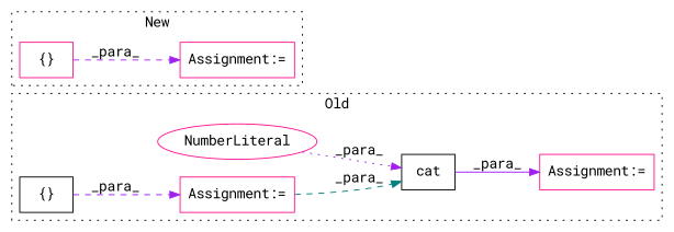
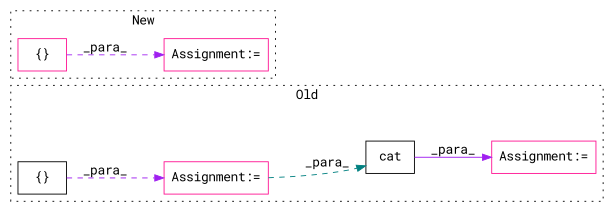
  digraph {
    rankdir=LR
    fontname="Roboto Mono"
    node [a=7 l=1 shape=box color=deeppink fontname="Roboto Mono"]
    edge [color=purple style=dashed fontname="Roboto Mono"]
    n1 [a=32 l="4,1" label=cat s="7306,7345" color=black]
    n2 [label="Assignment:=" s=6704]
    n3 [label="Assignment:=" s=7462]
-   n4 [a=34 label=NumberLiteral s=7344 shape=ellipse]
    n5 [a=4 l=2 label="{}" s=6714 color=black]
    n6 [a=4 l="1,1" label="{}" s="7369,7409"]
    n7 [label="Assignment:=" s=7575]
    subgraph cluster_1 {
      label=Old
      style=dotted
      n1
      n2
      n3
-     n4
      n5
    }
    subgraph cluster_2 {
      label=New
      style=dotted
      n6
      n7
    }
    n1 -> n3 [label=_para_ style=solid]
    n2 -> n1 [label=_para_ color=teal]
-   n4 -> n1 [label=_para_ style=dotted]
    n5 -> n2 [label=_para_]
    n6 -> n7 [label=_para_]
  }
